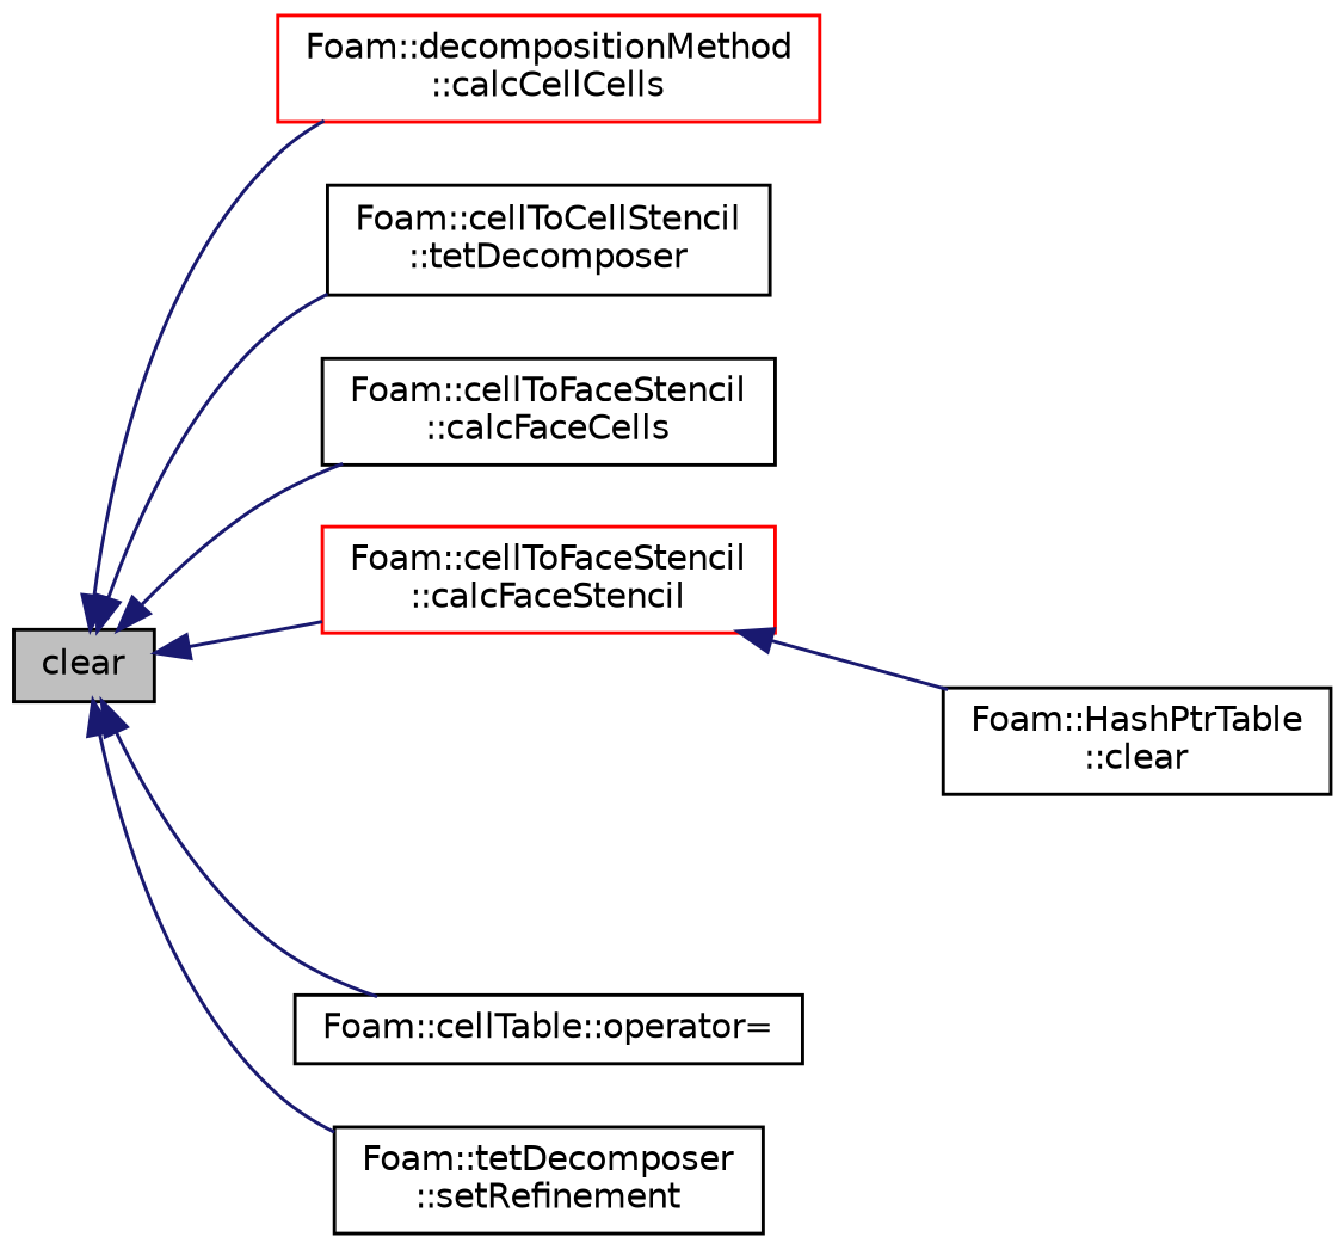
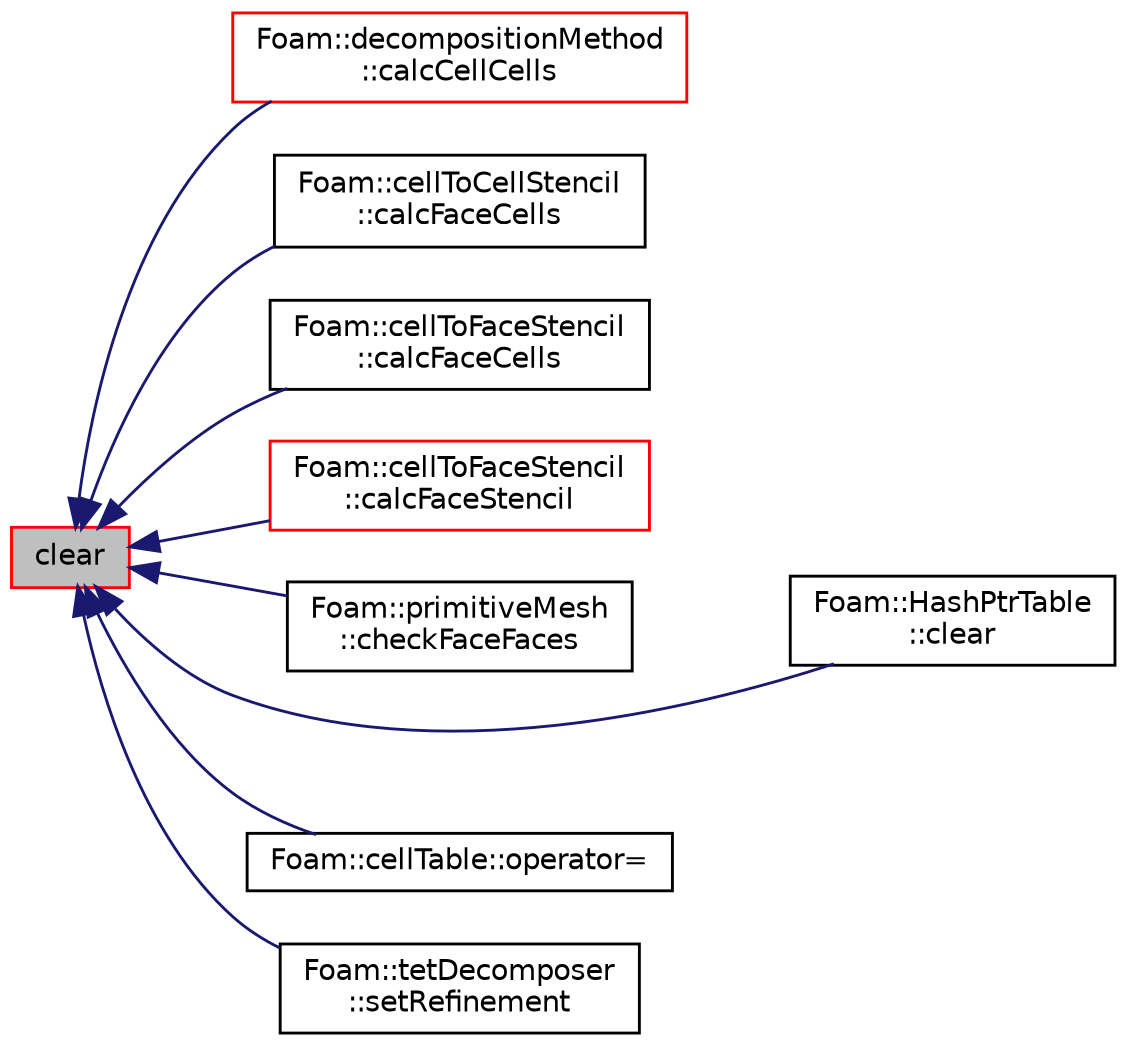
  digraph {
    rankdir=LR
    node [color=black fontname=Helvetica fontsize=10 shape=record]
    edge [color=midnightblue dir=back fontname=Helvetica fontsize=10 labelfontname=Helvetica labelfontsize=10 style=solid]
-   n1 [fillcolor=grey75 fontcolor=black height=0.2 label=clear style=filled width=0.4]
+   n1 [color=red fillcolor=grey75 fontcolor=black height=0.2 label=clear style=filled width=0.4]
    n2 [color=red height=0.2 label="Foam::decompositionMethod\l::calcCellCells" width=0.4]
-   n3 [height=0.2 label="Foam::cellToCellStencil\l::tetDecomposer" width=0.4]
+   n3 [height=0.2 label="Foam::cellToCellStencil\l::calcFaceCells" width=0.4]
    n4 [height=0.2 label="Foam::cellToFaceStencil\l::calcFaceCells" width=0.4]
    n5 [color=red height=0.2 label="Foam::cellToFaceStencil\l::calcFaceStencil" width=0.4]
+   n6 [height=0.2 label="Foam::primitiveMesh\l::checkFaceFaces" width=0.4]
    n7 [height=0.2 label="Foam::HashPtrTable\l::clear" width=0.4]
    n8 [height=0.2 label="Foam::cellTable::operator=" width=0.4]
    n9 [height=0.2 label="Foam::tetDecomposer\l::setRefinement" width=0.4]
    n1 -> n2
    n1 -> n3
    n1 -> n4
    n1 -> n5
-   n5 -> n7
+   n1 -> n6
+   n1 -> n7
    n1 -> n8
    n1 -> n9
  }
